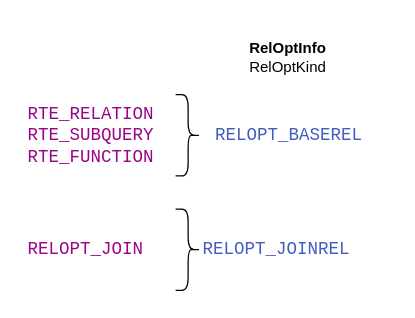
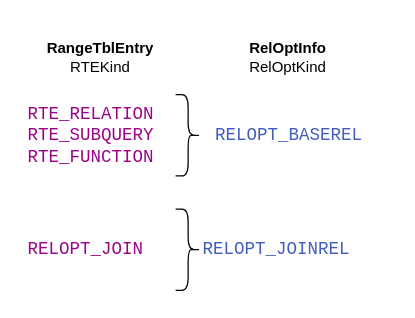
  <mxCell id="0" />
  <mxCell id="1" parent="0" />
  <mxCell id="2" value="&lt;div style=&quot;font-size: 14px;&quot;&gt;&lt;font color=&quot;#990488&quot;&gt;RTE_RELATION&lt;/font&gt;&lt;/div&gt;&lt;div style=&quot;font-size: 14px;&quot;&gt;&lt;font color=&quot;#990488&quot;&gt;RTE_SUBQUERY&lt;/font&gt;&lt;/div&gt;&lt;div style=&quot;font-size: 14px;&quot;&gt;&lt;font color=&quot;#990488&quot;&gt;RTE_FUNCTION&lt;/font&gt;&lt;/div&gt;" style="text;html=1;align=left;verticalAlign=middle;whiteSpace=wrap;rounded=0;fontFamily=Courier New;shadow=0;horizontal=1;spacing=2;fontSize=14;" parent="1" vertex="1"><mxGeometry x="20" y="75" width="120" height="65" as="geometry" /></mxCell>
  <mxCell id="3" value="" style="shape=curlyBracket;whiteSpace=wrap;html=1;rounded=1;flipH=1;labelPosition=right;verticalLabelPosition=middle;align=left;verticalAlign=middle;" parent="1" vertex="1"><mxGeometry x="140" y="75" width="20" height="65" as="geometry" /></mxCell>
  <mxCell id="4" value="&lt;div style=&quot;font-size: 14px;&quot;&gt;&lt;font color=&quot;#425dc0&quot;&gt;RELOPT_BASEREL&lt;/font&gt;&lt;/div&gt;" style="text;html=1;align=left;verticalAlign=middle;whiteSpace=wrap;rounded=0;fontFamily=Courier New;shadow=0;horizontal=1;spacing=2;fontSize=14;" parent="1" vertex="1"><mxGeometry x="170" y="75" width="140" height="65" as="geometry" /></mxCell>
  <mxCell id="5" value="&lt;div style=&quot;font-size: 14px;&quot;&gt;&lt;font color=&quot;#990488&quot;&gt;RELOPT_JOIN&lt;/font&gt;&lt;/div&gt;" style="text;html=1;align=left;verticalAlign=middle;whiteSpace=wrap;rounded=0;fontFamily=Courier New;shadow=0;horizontal=1;spacing=2;fontSize=14;" parent="1" vertex="1"><mxGeometry x="20" y="166.5" width="120" height="65" as="geometry" /></mxCell>
  <mxCell id="6" value="" style="shape=curlyBracket;whiteSpace=wrap;html=1;rounded=1;flipH=1;labelPosition=right;verticalLabelPosition=middle;align=left;verticalAlign=middle;" parent="1" vertex="1"><mxGeometry x="140" y="166.5" width="20" height="65" as="geometry" /></mxCell>
  <mxCell id="7" value="&lt;div style=&quot;font-size: 14px;&quot;&gt;&lt;font color=&quot;#425dc0&quot;&gt;RELOPT_JOINREL&lt;/font&gt;&lt;/div&gt;" style="text;html=1;align=left;verticalAlign=middle;whiteSpace=wrap;rounded=0;fontFamily=Courier New;shadow=0;horizontal=1;spacing=2;fontSize=14;" parent="1" vertex="1"><mxGeometry x="160" y="166.5" width="140" height="65" as="geometry" /></mxCell>
+ <mxCell id="8" value="&lt;div&gt;&lt;b&gt;RangeTblEntry&lt;/b&gt;&lt;/div&gt;RTEKind" style="text;html=1;align=center;verticalAlign=middle;whiteSpace=wrap;rounded=0;" parent="1" vertex="1"><mxGeometry x="30" y="20" width="100" height="50" as="geometry" /></mxCell>
  <mxCell id="9" value="&lt;div&gt;&lt;b&gt;RelOptInfo&lt;/b&gt;&lt;/div&gt;RelOptKind" style="text;html=1;align=center;verticalAlign=middle;whiteSpace=wrap;rounded=0;" parent="1" vertex="1"><mxGeometry x="190" y="30" width="80" height="30" as="geometry" /></mxCell>
